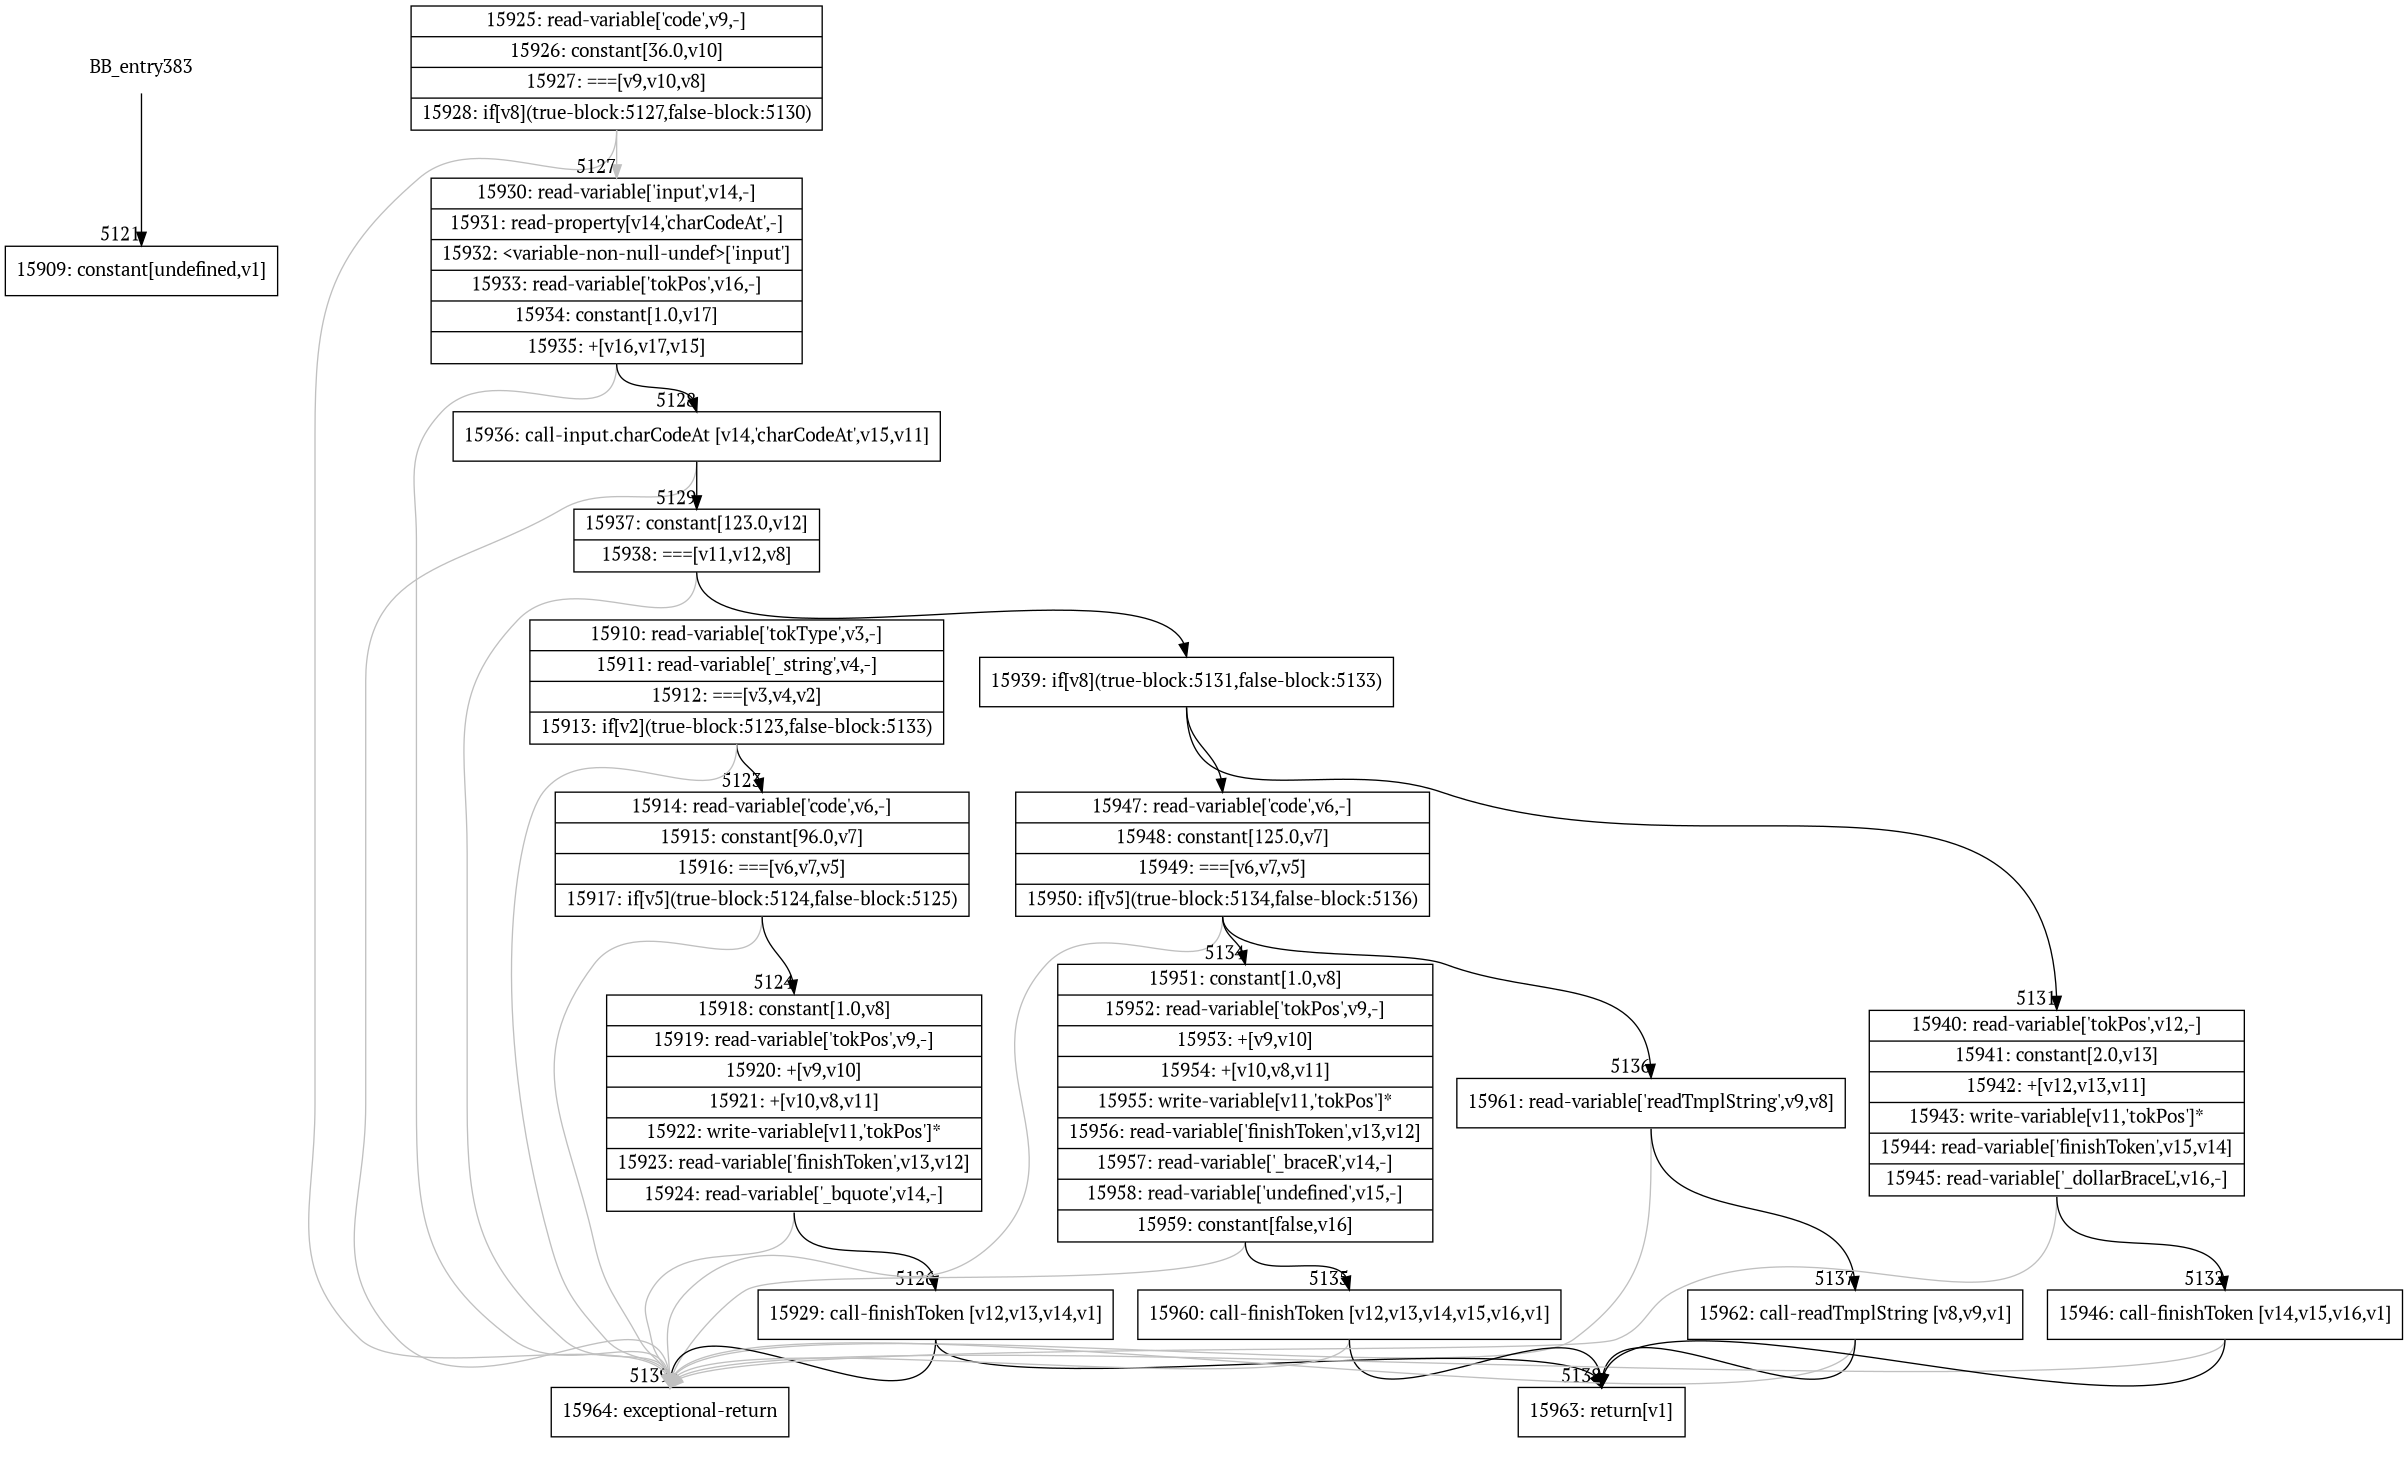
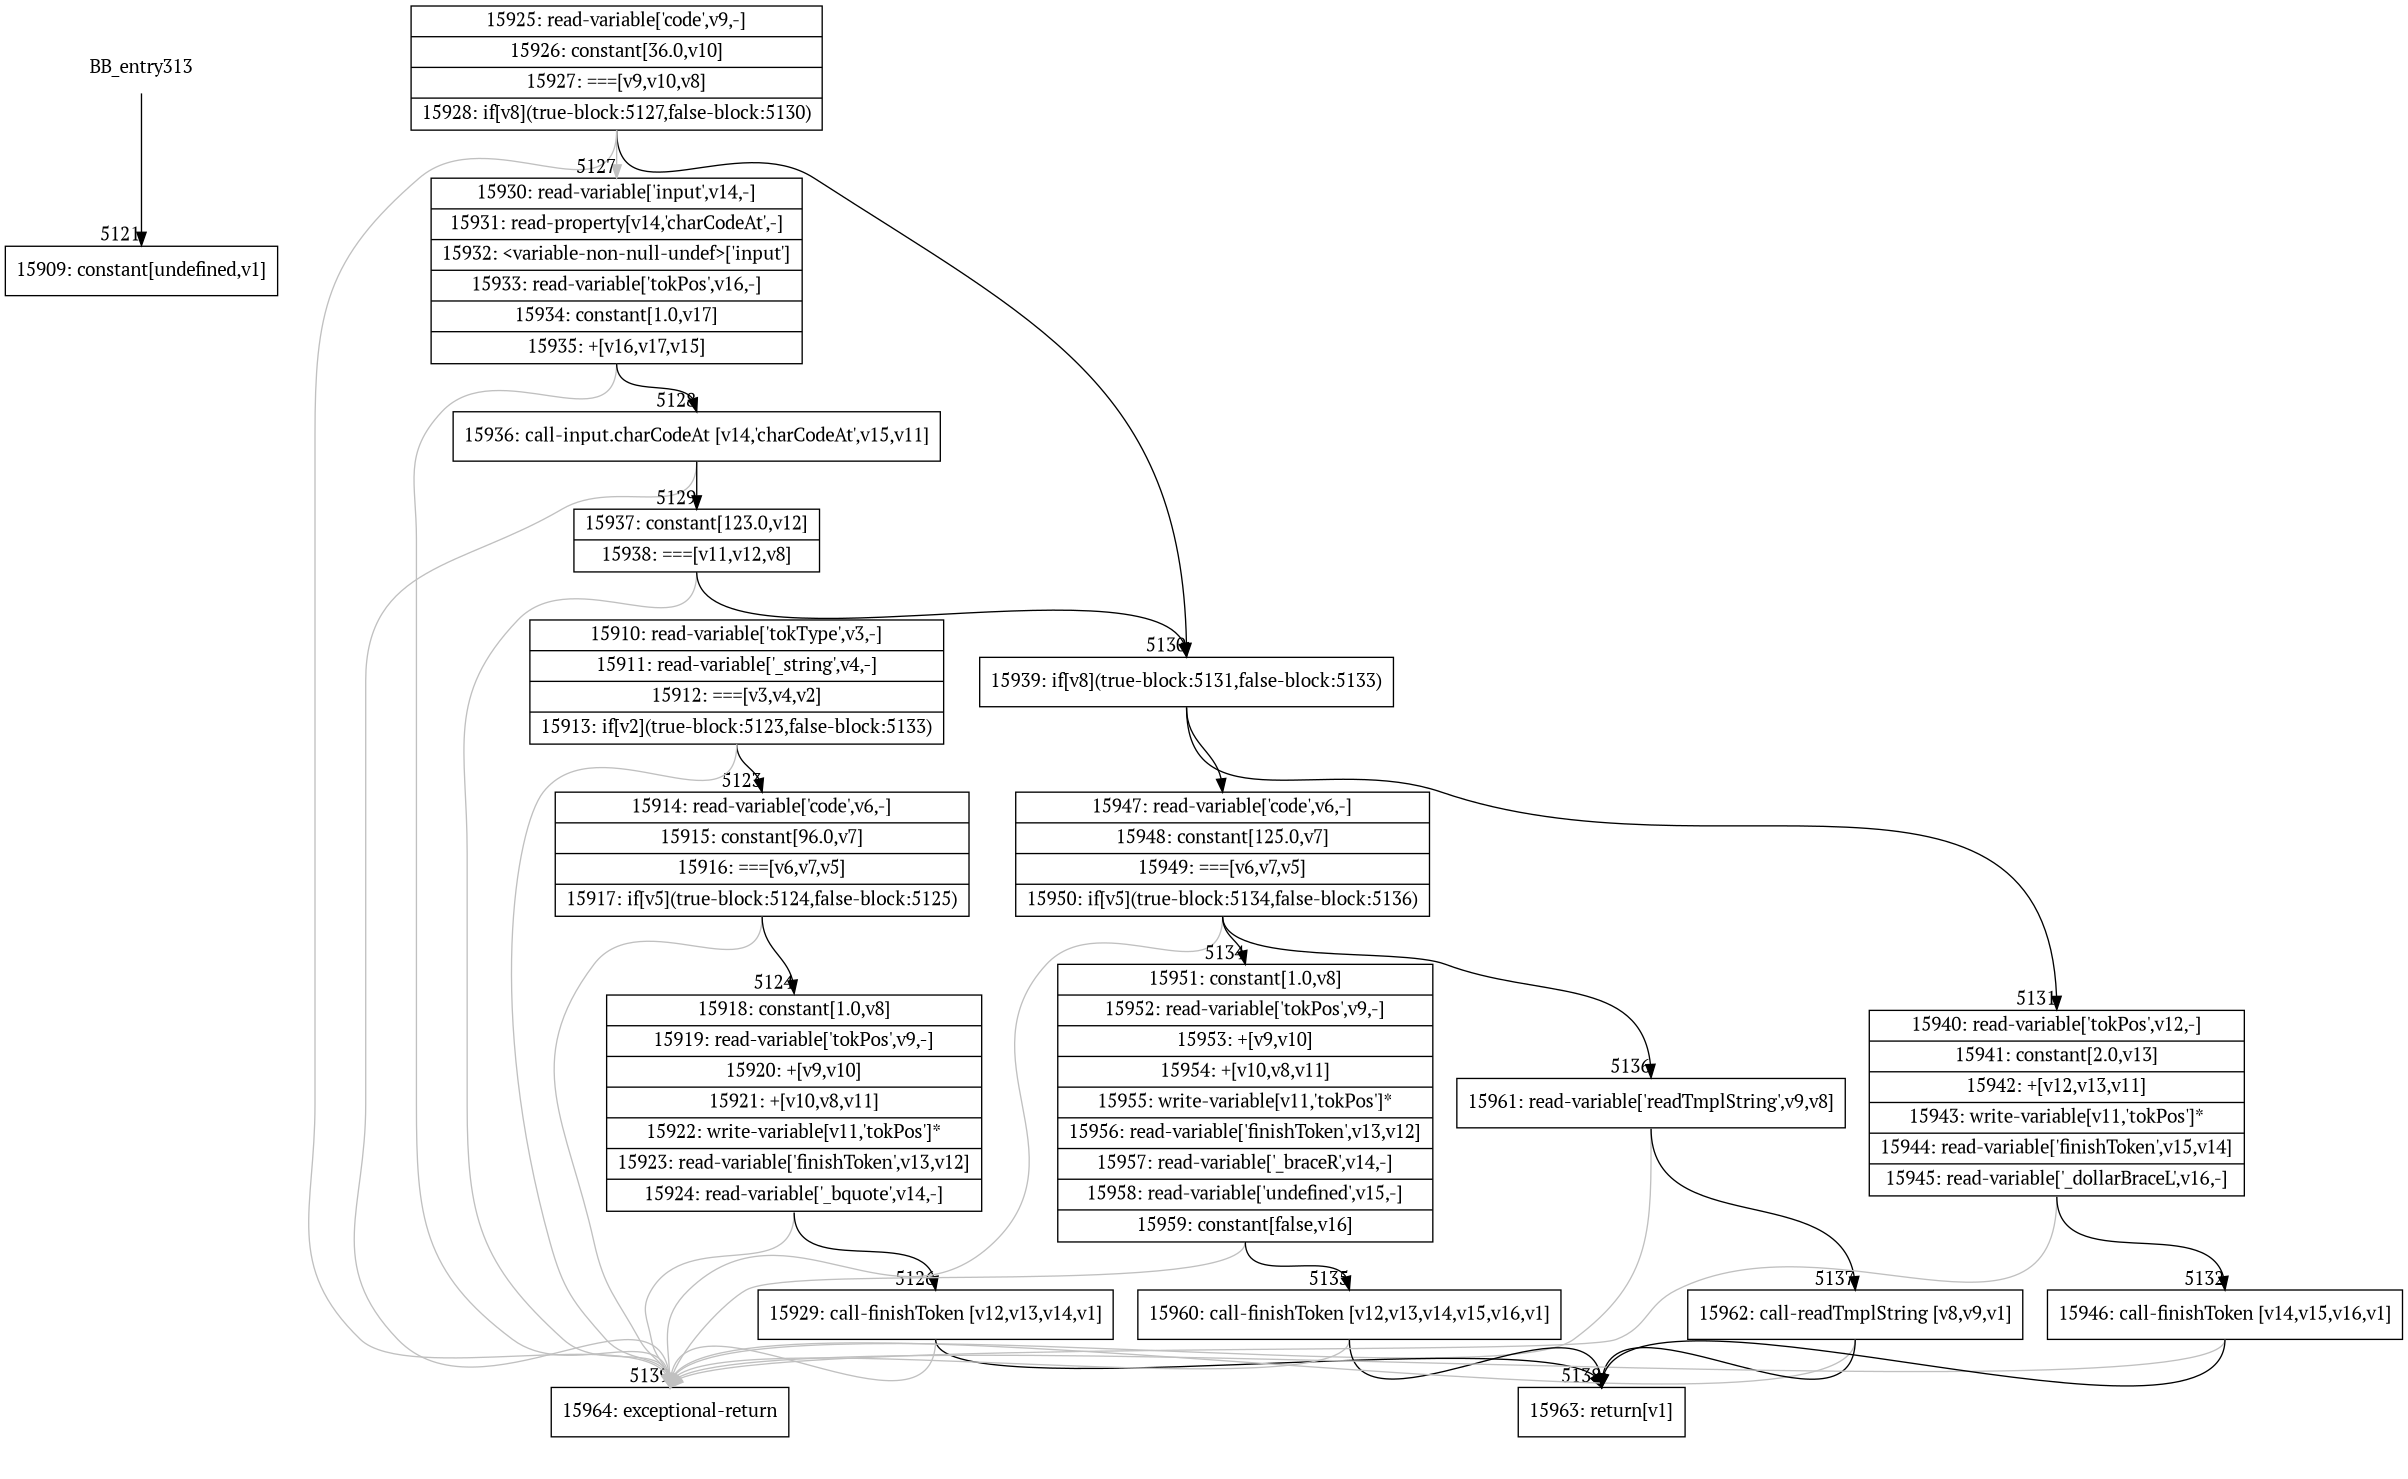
  digraph {
    fontname="PT Serif"
    rankdir=TD
    node [fontname="PT Serif" shape=record]
    edge [fontname="PT Serif" headport=n tailport=s]
-   BB_entry313 [shape=none label=BB_entry383]
+   BB_entry313 [shape=none]
    n2 [label="{15909: constant[undefined,v1]}"]
    n3 [label="{15910: read-variable['tokType',v3,-]|15911: read-variable['_string',v4,-]|15912: ===[v3,v4,v2]|15913: if[v2](true-block:5123,false-block:5133)}"]
    n4 [label="{15914: read-variable['code',v6,-]|15915: constant[96.0,v7]|15916: ===[v6,v7,v5]|15917: if[v5](true-block:5124,false-block:5125)}"]
    n5 [label="{15964: exceptional-return}"]
    n6 [label="{15918: constant[1.0,v8]|15919: read-variable['tokPos',v9,-]|15920: +[v9,v10]|15921: +[v10,v8,v11]|15922: write-variable[v11,'tokPos']*|15923: read-variable['finishToken',v13,v12]|15924: read-variable['_bquote',v14,-]}"]
    n7 [label="{15947: read-variable['code',v6,-]|15948: constant[125.0,v7]|15949: ===[v6,v7,v5]|15950: if[v5](true-block:5134,false-block:5136)}"]
    n8 [label="{15951: constant[1.0,v8]|15952: read-variable['tokPos',v9,-]|15953: +[v9,v10]|15954: +[v10,v8,v11]|15955: write-variable[v11,'tokPos']*|15956: read-variable['finishToken',v13,v12]|15957: read-variable['_braceR',v14,-]|15958: read-variable['undefined',v15,-]|15959: constant[false,v16]}"]
    n9 [label="{15961: read-variable['readTmplString',v9,v8]}"]
    n10 [label="{15929: call-finishToken [v12,v13,v14,v1]}"]
    n11 [label="{15925: read-variable['code',v9,-]|15926: constant[36.0,v10]|15927: ===[v9,v10,v8]|15928: if[v8](true-block:5127,false-block:5130)}"]
    n12 [label="{15939: if[v8](true-block:5131,false-block:5133)}"]
    n13 [label="{15930: read-variable['input',v14,-]|15931: read-property[v14,'charCodeAt',-]|15932: \<variable-non-null-undef\>['input']|15933: read-variable['tokPos',v16,-]|15934: constant[1.0,v17]|15935: +[v16,v17,v15]}"]
    n14 [label="{15960: call-finishToken [v12,v13,v14,v15,v16,v1]}"]
    n15 [label="{15962: call-readTmplString [v8,v9,v1]}"]
    n16 [label="{15963: return[v1]}"]
    n17 [label="{15940: read-variable['tokPos',v12,-]|15941: constant[2.0,v13]|15942: +[v12,v13,v11]|15943: write-variable[v11,'tokPos']*|15944: read-variable['finishToken',v15,v14]|15945: read-variable['_dollarBraceL',v16,-]}"]
    n18 [label="{15936: call-input.charCodeAt [v14,'charCodeAt',v15,v11]}"]
    n19 [label="{15946: call-finishToken [v14,v15,v16,v1]}"]
    n20 [label="{15937: constant[123.0,v12]|15938: ===[v11,v12,v8]}"]
    BB_entry313 -> n2 [headlabel="    5121"]
    n3 -> n4 [headlabel="      5123"]
    n3 -> n5 [color=gray headlabel="      5139"]
    n4 -> n5 [color=gray]
    n4 -> n6 [headlabel="      5124"]
    n6 -> n5 [color=gray]
    n6 -> n10 [headlabel="      5126"]
    n7 -> n5 [color=gray]
    n7 -> n8 [headlabel="      5134"]
    n7 -> n9 [headlabel="      5136"]
    n8 -> n5 [color=gray]
    n8 -> n14 [headlabel="      5135"]
    n9 -> n5 [color=gray]
    n9 -> n15 [headlabel="      5137"]
-   n10 -> n5 [color=black]
+   n10 -> n5 [color=gray]
    n10 -> n16 [headlabel="      5138"]
    n11 -> n5 [color=gray]
+   n11 -> n12 [headlabel="      5130"]
    n11 -> n13 [color=gray headlabel="      5127"]
    n12 -> n7
    n12 -> n17 [headlabel="      5131"]
    n13 -> n5 [color=gray]
    n13 -> n18 [headlabel="      5128"]
    n14 -> n5 [color=gray]
    n14 -> n16
    n15 -> n5 [color=gray]
    n15 -> n16
    n17 -> n5 [color=gray]
    n17 -> n19 [headlabel="      5132"]
    n18 -> n5 [color=gray]
    n18 -> n20 [headlabel="      5129"]
    n19 -> n5 [color=gray]
    n19 -> n16
    n20 -> n5 [color=gray]
    n20 -> n12
  }
